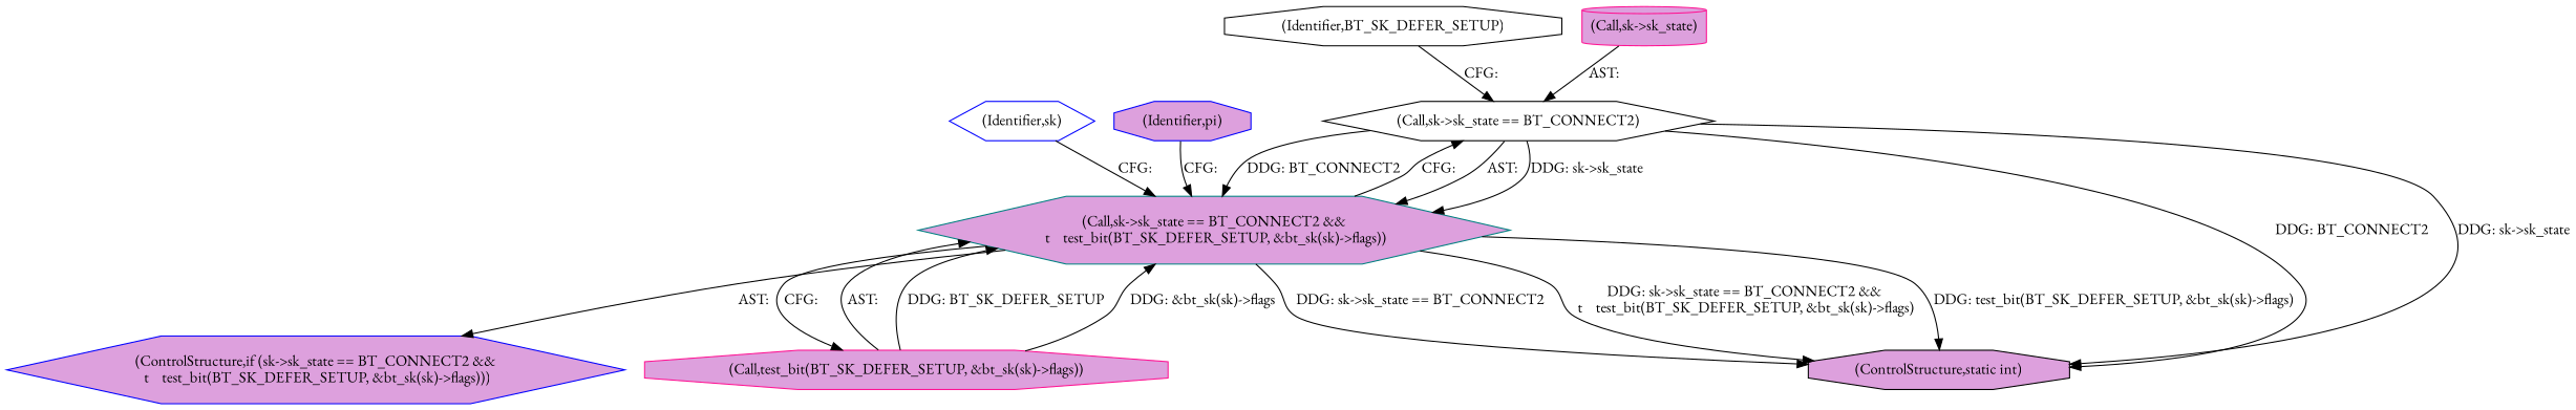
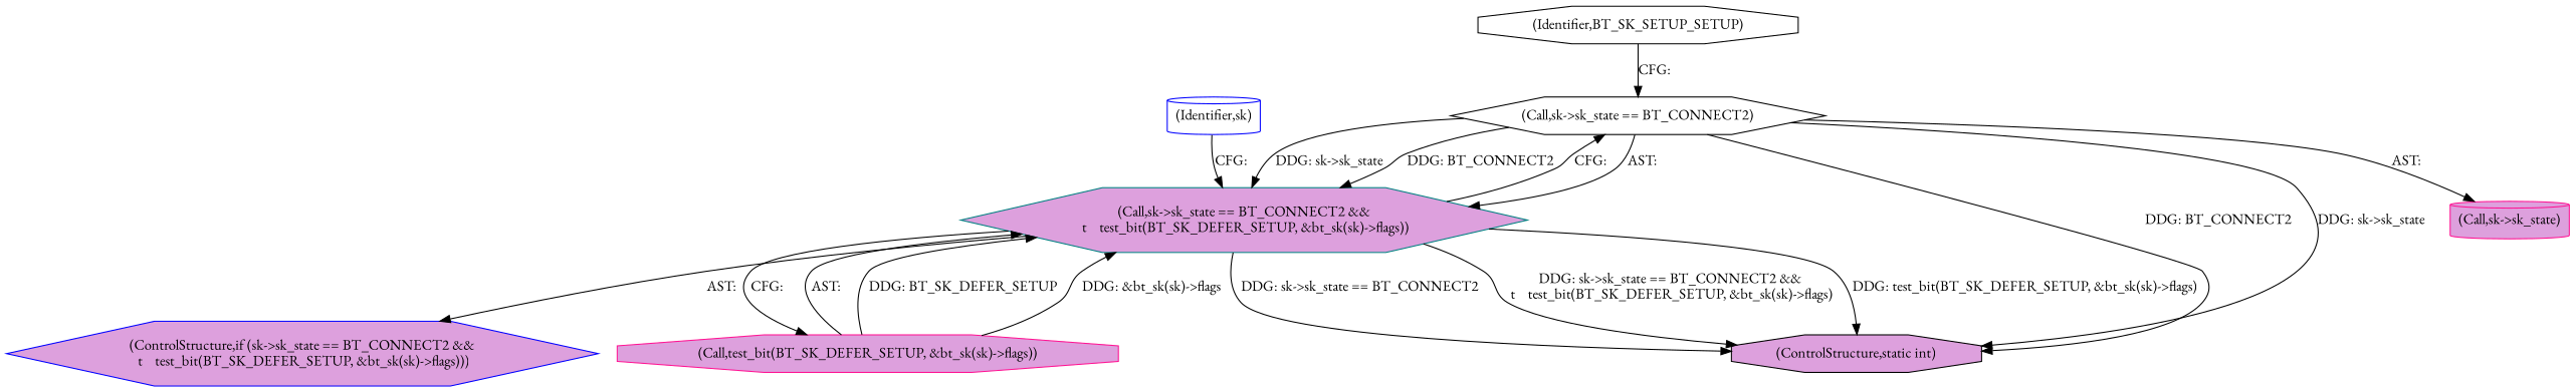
  digraph {
    fontname="EB Garamond"
    node [color=black fillcolor=plum fontname="EB Garamond" shape=octagon style=filled]
    edge [fontname="EB Garamond"]
    n1 [fillcolor=white label="(Call,sk->sk_state == BT_CONNECT2)" shape=hexagon]
    n2 [color=teal label="(Call,sk->sk_state == BT_CONNECT2 &&\n \t    test_bit(BT_SK_DEFER_SETUP, &bt_sk(sk)->flags))" shape=hexagon]
    n3 [label="(ControlStructure,static int)"]
    n4 [color=blue label="(ControlStructure,if (sk->sk_state == BT_CONNECT2 &&\n \t    test_bit(BT_SK_DEFER_SETUP, &bt_sk(sk)->flags)))" shape=hexagon]
    n5 [color=deeppink label="(Call,test_bit(BT_SK_DEFER_SETUP, &bt_sk(sk)->flags))"]
-   n6 [color=blue fillcolor=white label="(Identifier,sk)" shape=hexagon]
-   n7 [fillcolor=white label="(Identifier,BT_SK_DEFER_SETUP)"]
-   n8 [color=blue label="(Identifier,pi)"]
+   n6 [color=blue fillcolor=white label="(Identifier,sk)" shape=cylinder]
+   n7 [fillcolor=white label="(Identifier,BT_SK_SETUP_SETUP)"]
    n9 [color=deeppink label="(Call,sk->sk_state)" shape=cylinder]
    n1 -> n2 [label="AST: "]
    n1 -> n2 [label="DDG: sk->sk_state"]
    n1 -> n2 [label="DDG: BT_CONNECT2"]
    n1 -> n3 [label="DDG: BT_CONNECT2"]
    n1 -> n3 [label="DDG: sk->sk_state"]
    n2 -> n1 [label="CFG: "]
    n2 -> n3 [label="DDG: sk->sk_state == BT_CONNECT2 &&\n \t    test_bit(BT_SK_DEFER_SETUP, &bt_sk(sk)->flags)"]
    n2 -> n3 [label="DDG: test_bit(BT_SK_DEFER_SETUP, &bt_sk(sk)->flags)"]
    n2 -> n3 [label="DDG: sk->sk_state == BT_CONNECT2"]
    n2 -> n4 [label="AST: "]
    n2 -> n5 [label="CFG: "]
    n5 -> n2 [label="AST: "]
    n5 -> n2 [label="DDG: BT_SK_DEFER_SETUP"]
    n5 -> n2 [label="DDG: &bt_sk(sk)->flags"]
    n6 -> n2 [label="CFG: "]
    n7 -> n1 [label="CFG: "]
-   n8 -> n2 [label="CFG: "]
-   n9 -> n1 [label="AST: "]
+   n1 -> n9 [label="AST: "]
  }
